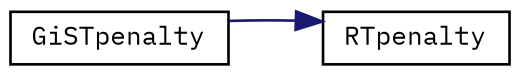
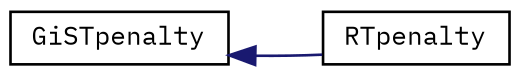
  digraph {
    rankdir=LR
    fontname="IBM Plex Mono"
    node [color=black fillcolor=white fontname="IBM Plex Mono" fontsize=10 shape=record style=filled]
    n1 [height=0.2 label=GiSTpenalty width=0.4]
    n2 [height=0.2 label=RTpenalty width=0.4]
-   n2 -> n1 [color=midnightblue dir=back fontname="IBM Plex Mono" fontsize=10 labelfontname=Helvetica labelfontsize=10 style=solid]
+   n1 -> n2 [color=midnightblue dir=back fontname="IBM Plex Mono" fontsize=10 labelfontname=Helvetica labelfontsize=10 style=solid]
  }
